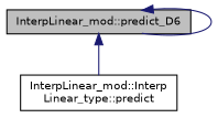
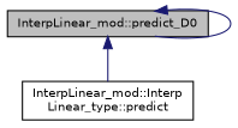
  digraph {
    rankdir=TB
    node [color=black fontname=Helvetica fontsize=10 shape=record style=filled]
    edge [color=midnightblue dir=back fontname=Helvetica fontsize=10 labelfontname=Helvetica labelfontsize=10 style=solid]
-   n1 [fillcolor=grey75 fontcolor=black height=0.2 label="InterpLinear_mod::predict_D6" width=0.4]
+   n1 [fillcolor=grey75 fontcolor=black height=0.2 label="InterpLinear_mod::predict_D0" width=0.4]
    n2 [fillcolor=white height=0.2 label="InterpLinear_mod::Interp\lLinear_type::predict" width=0.4]
    n1 -> n1
    n1 -> n2
  }
